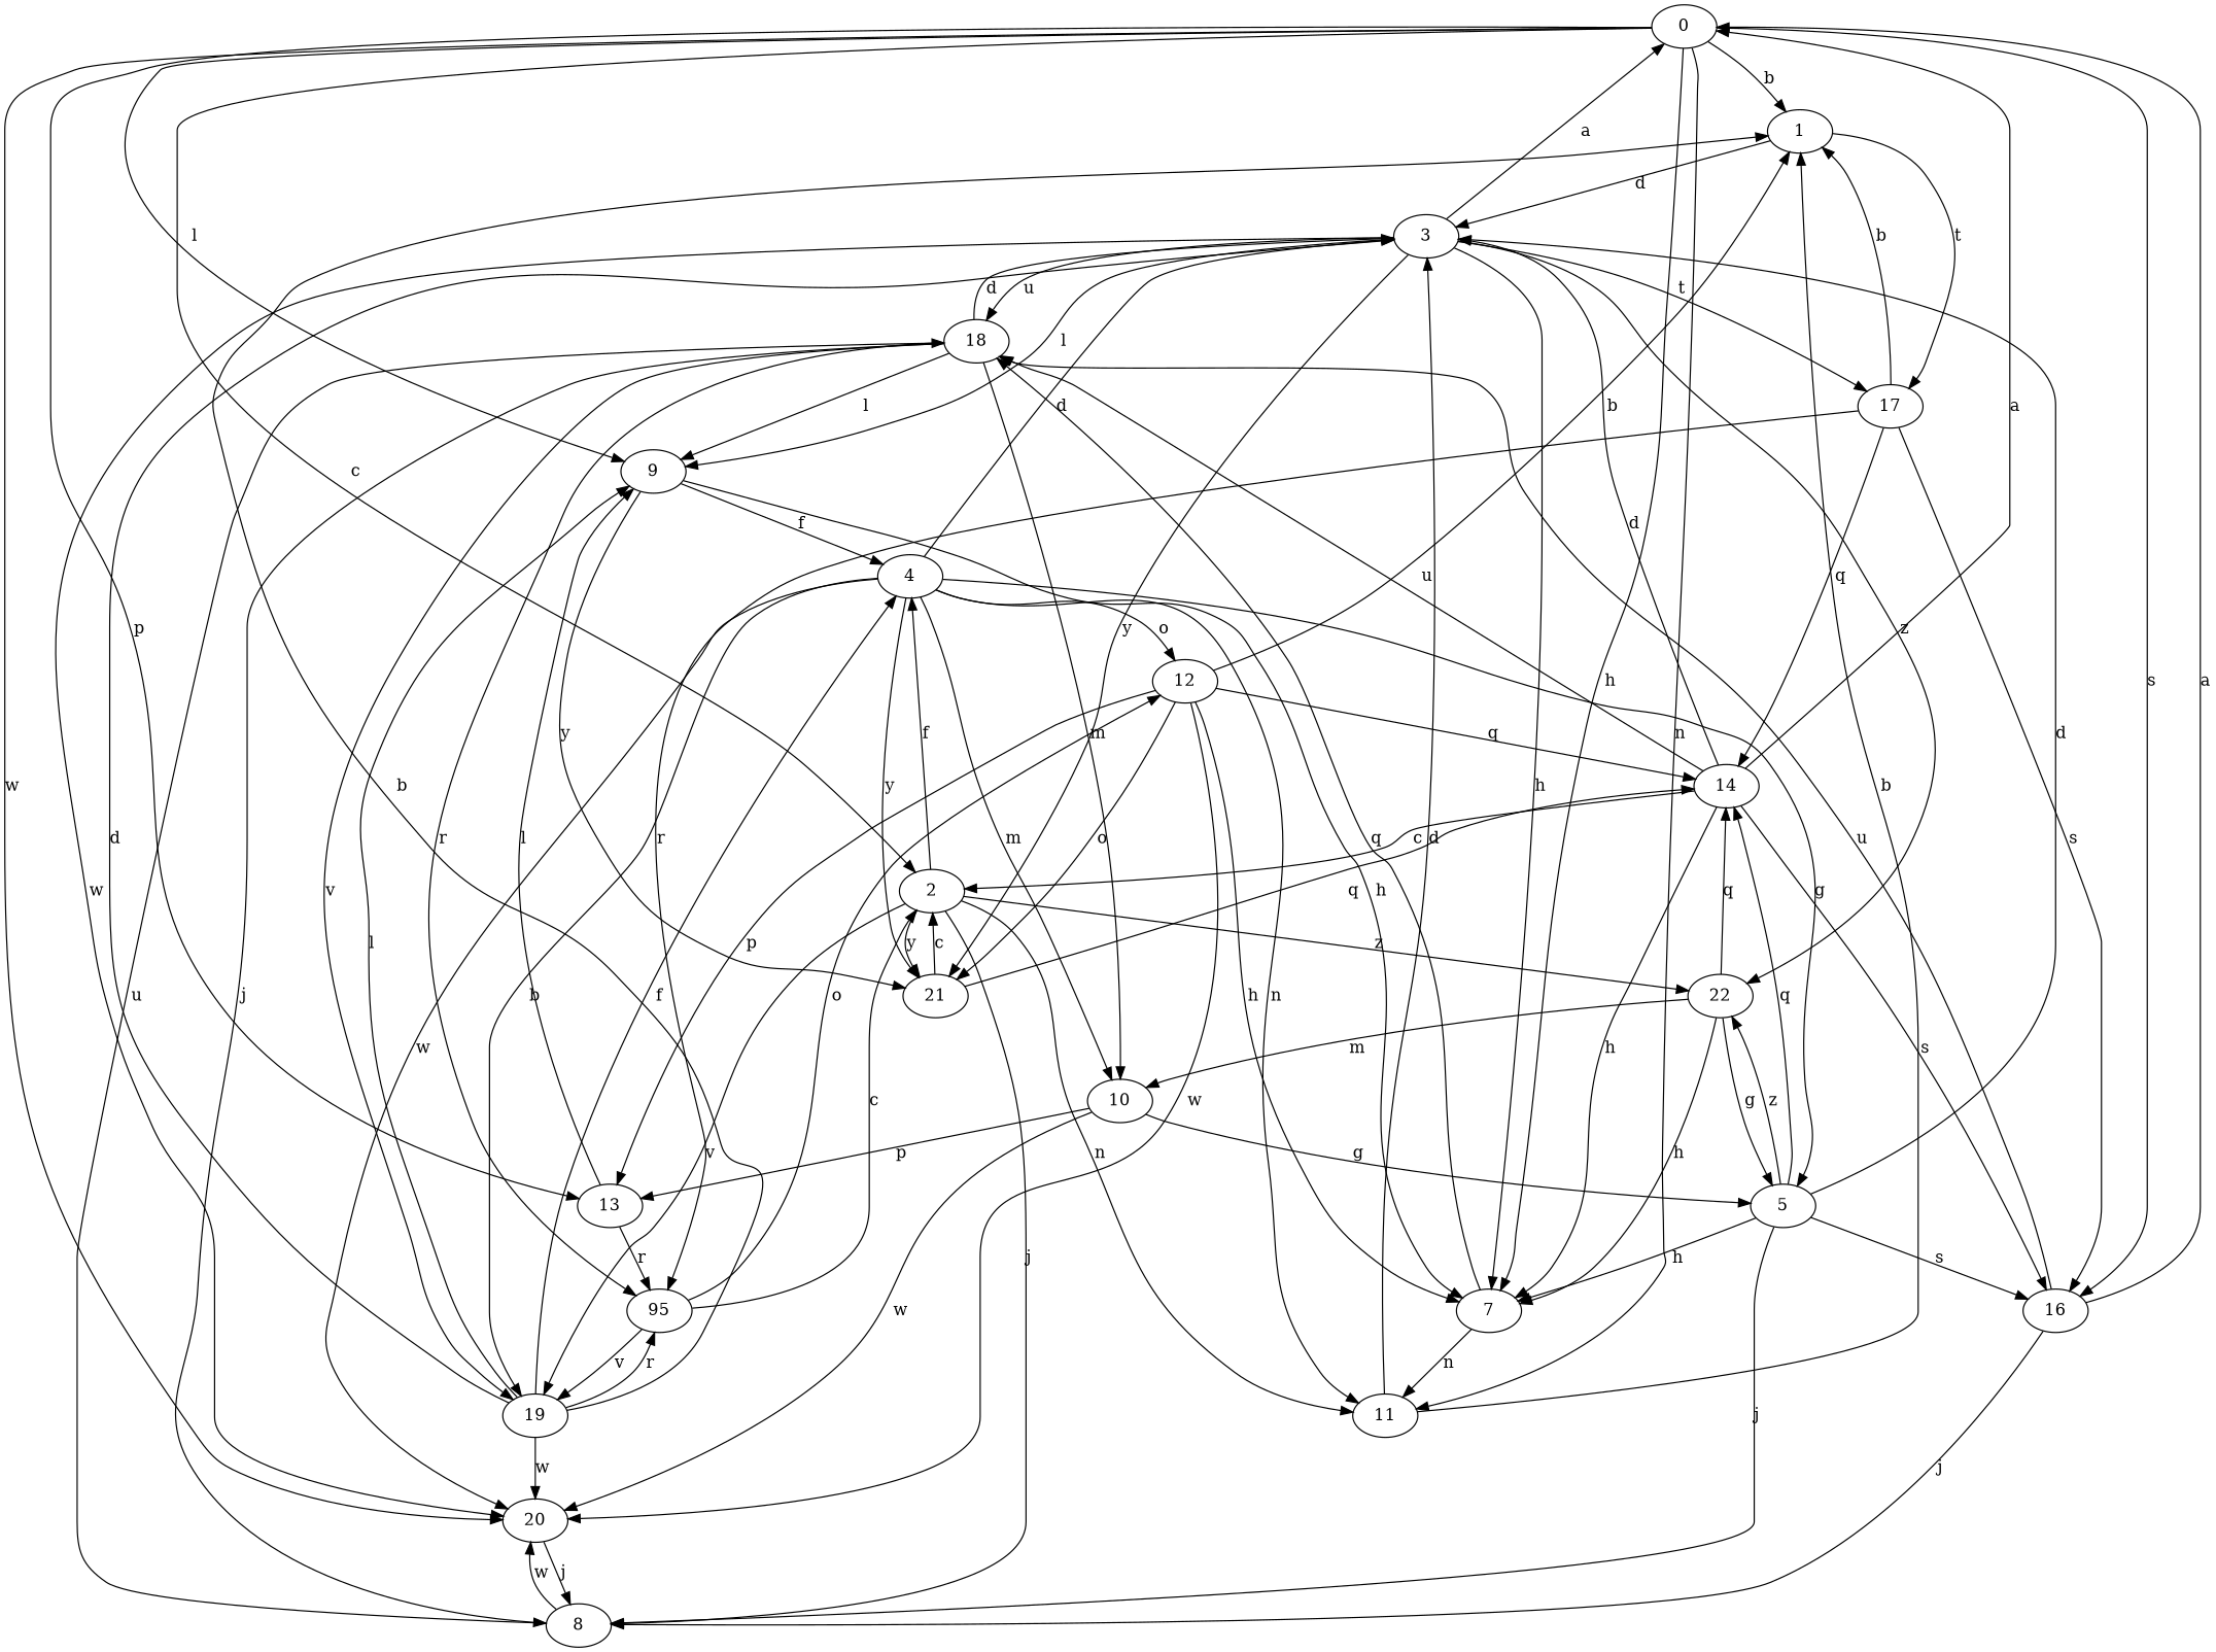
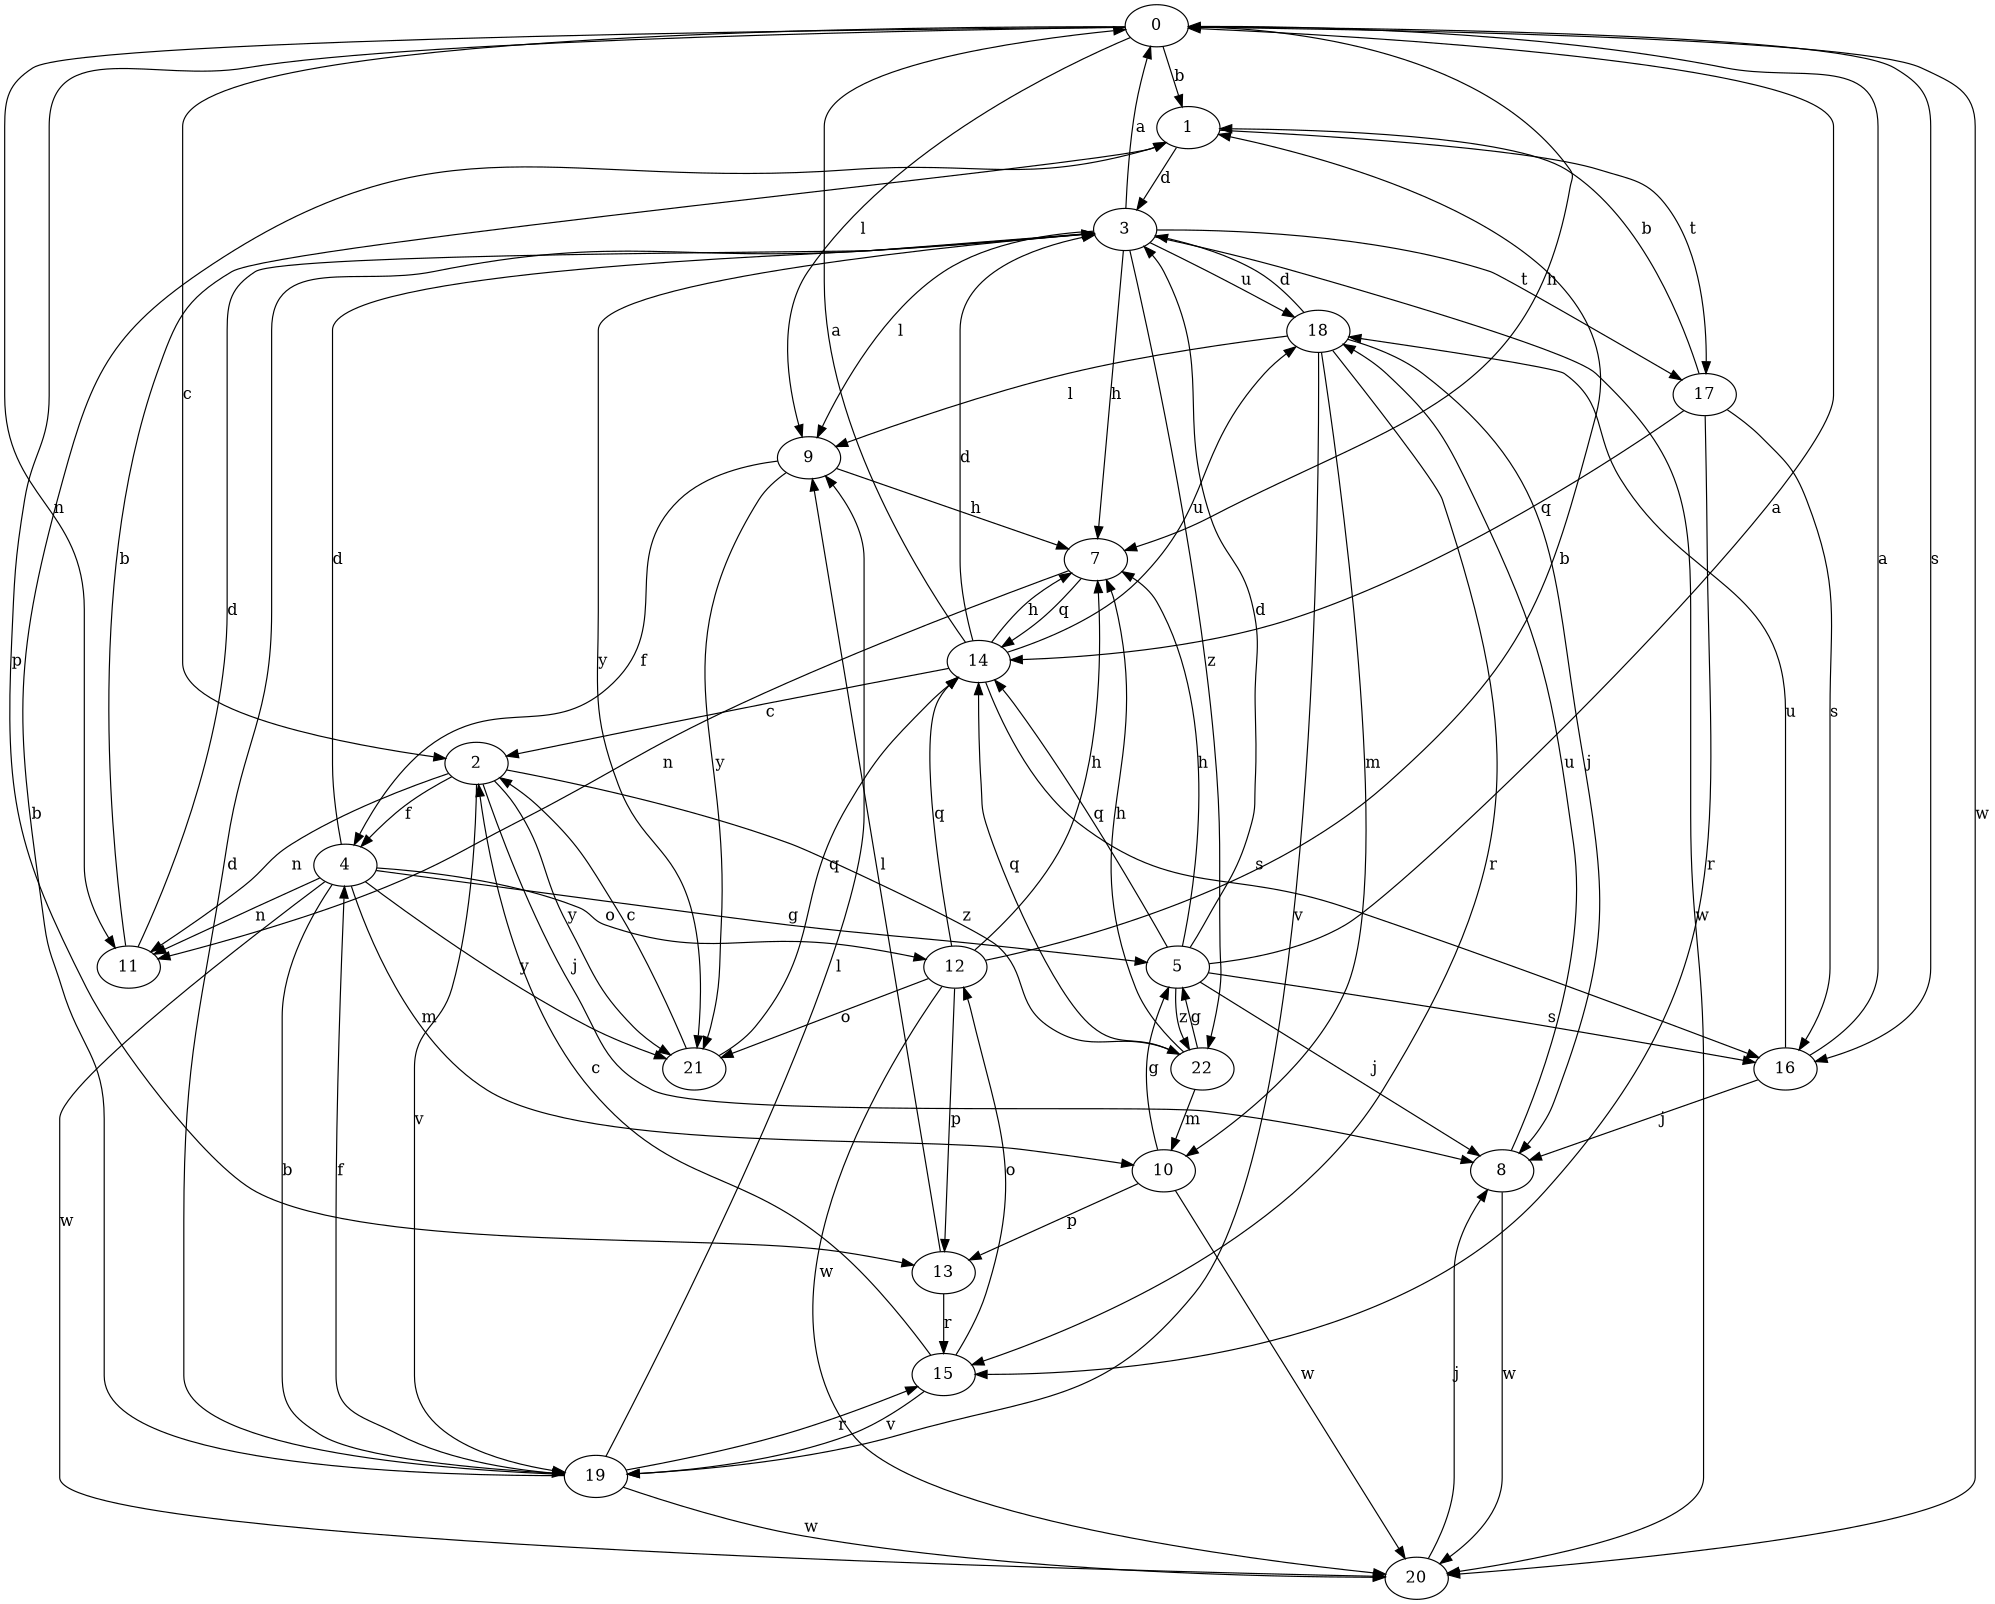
  strict digraph {
    0
    1
    2
    7
    9
    11
    13
    16
    20
    3
    17
    4
    8
    19
    21
    22
    14
-   15 [label=95]
+   15
    18
    5
    10
    12
    0 -> 1 [label=b]
    0 -> 2 [label=c]
    0 -> 7 [label=h]
    0 -> 9 [label=l]
    0 -> 11 [label=n]
    0 -> 13 [label=p]
    0 -> 16 [label=s]
    0 -> 20 [label=w]
    1 -> 3 [label=d]
    1 -> 17 [label=t]
    2 -> 11 [label=n]
    2 -> 4 [label=f]
    2 -> 8 [label=j]
    2 -> 19 [label=v]
    2 -> 21 [label=y]
    2 -> 22 [label=z]
    7 -> 11 [label=n]
-   7 -> 18 [label=q]
+   7 -> 14 [label=q]
    9 -> 7 [label=h]
    9 -> 4 [label=f]
    9 -> 21 [label=y]
    11 -> 1 [label=b]
    11 -> 3 [label=d]
    13 -> 9 [label=l]
    13 -> 15 [label=r]
    16 -> 0 [label=a]
    16 -> 8 [label=j]
    16 -> 18 [label=u]
    20 -> 8 [label=j]
    3 -> 0 [label=a]
    3 -> 7 [label=h]
    3 -> 9 [label=l]
    3 -> 20 [label=w]
    3 -> 17 [label=t]
    3 -> 21 [label=y]
    3 -> 22 [label=z]
    3 -> 18 [label=u]
    17 -> 1 [label=b]
    17 -> 16 [label=s]
    17 -> 14 [label=q]
    17 -> 15 [label=r]
    4 -> 11 [label=n]
    4 -> 20 [label=w]
    4 -> 3 [label=d]
    4 -> 19 [label=b]
    4 -> 21 [label=y]
    4 -> 5 [label=g]
    4 -> 10 [label=m]
    4 -> 12 [label=o]
    8 -> 20 [label=w]
    8 -> 18 [label=u]
    19 -> 1 [label=b]
    19 -> 9 [label=l]
    19 -> 20 [label=w]
    19 -> 3 [label=d]
    19 -> 4 [label=f]
    19 -> 15 [label=r]
    21 -> 2 [label=c]
    21 -> 14 [label=q]
    22 -> 7 [label=h]
    22 -> 14 [label=q]
    22 -> 5 [label=g]
    22 -> 10 [label=m]
    14 -> 0 [label=a]
    14 -> 2 [label=c]
    14 -> 7 [label=h]
    14 -> 16 [label=s]
    14 -> 3 [label=d]
    14 -> 18 [label=u]
    15 -> 2 [label=c]
    15 -> 19 [label=v]
    15 -> 12 [label=o]
    18 -> 9 [label=l]
    18 -> 3 [label=d]
    18 -> 8 [label=j]
    18 -> 19 [label=v]
    18 -> 15 [label=r]
    18 -> 10 [label=m]
+   5 -> 0 [label=a]
    5 -> 7 [label=h]
    5 -> 16 [label=s]
    5 -> 3 [label=d]
    5 -> 8 [label=j]
    5 -> 22 [label=z]
    5 -> 14 [label=q]
    10 -> 13 [label=p]
    10 -> 20 [label=w]
    10 -> 5 [label=g]
    12 -> 1 [label=b]
    12 -> 7 [label=h]
    12 -> 13 [label=p]
    12 -> 20 [label=w]
    12 -> 21 [label=o]
    12 -> 14 [label=q]
  }
